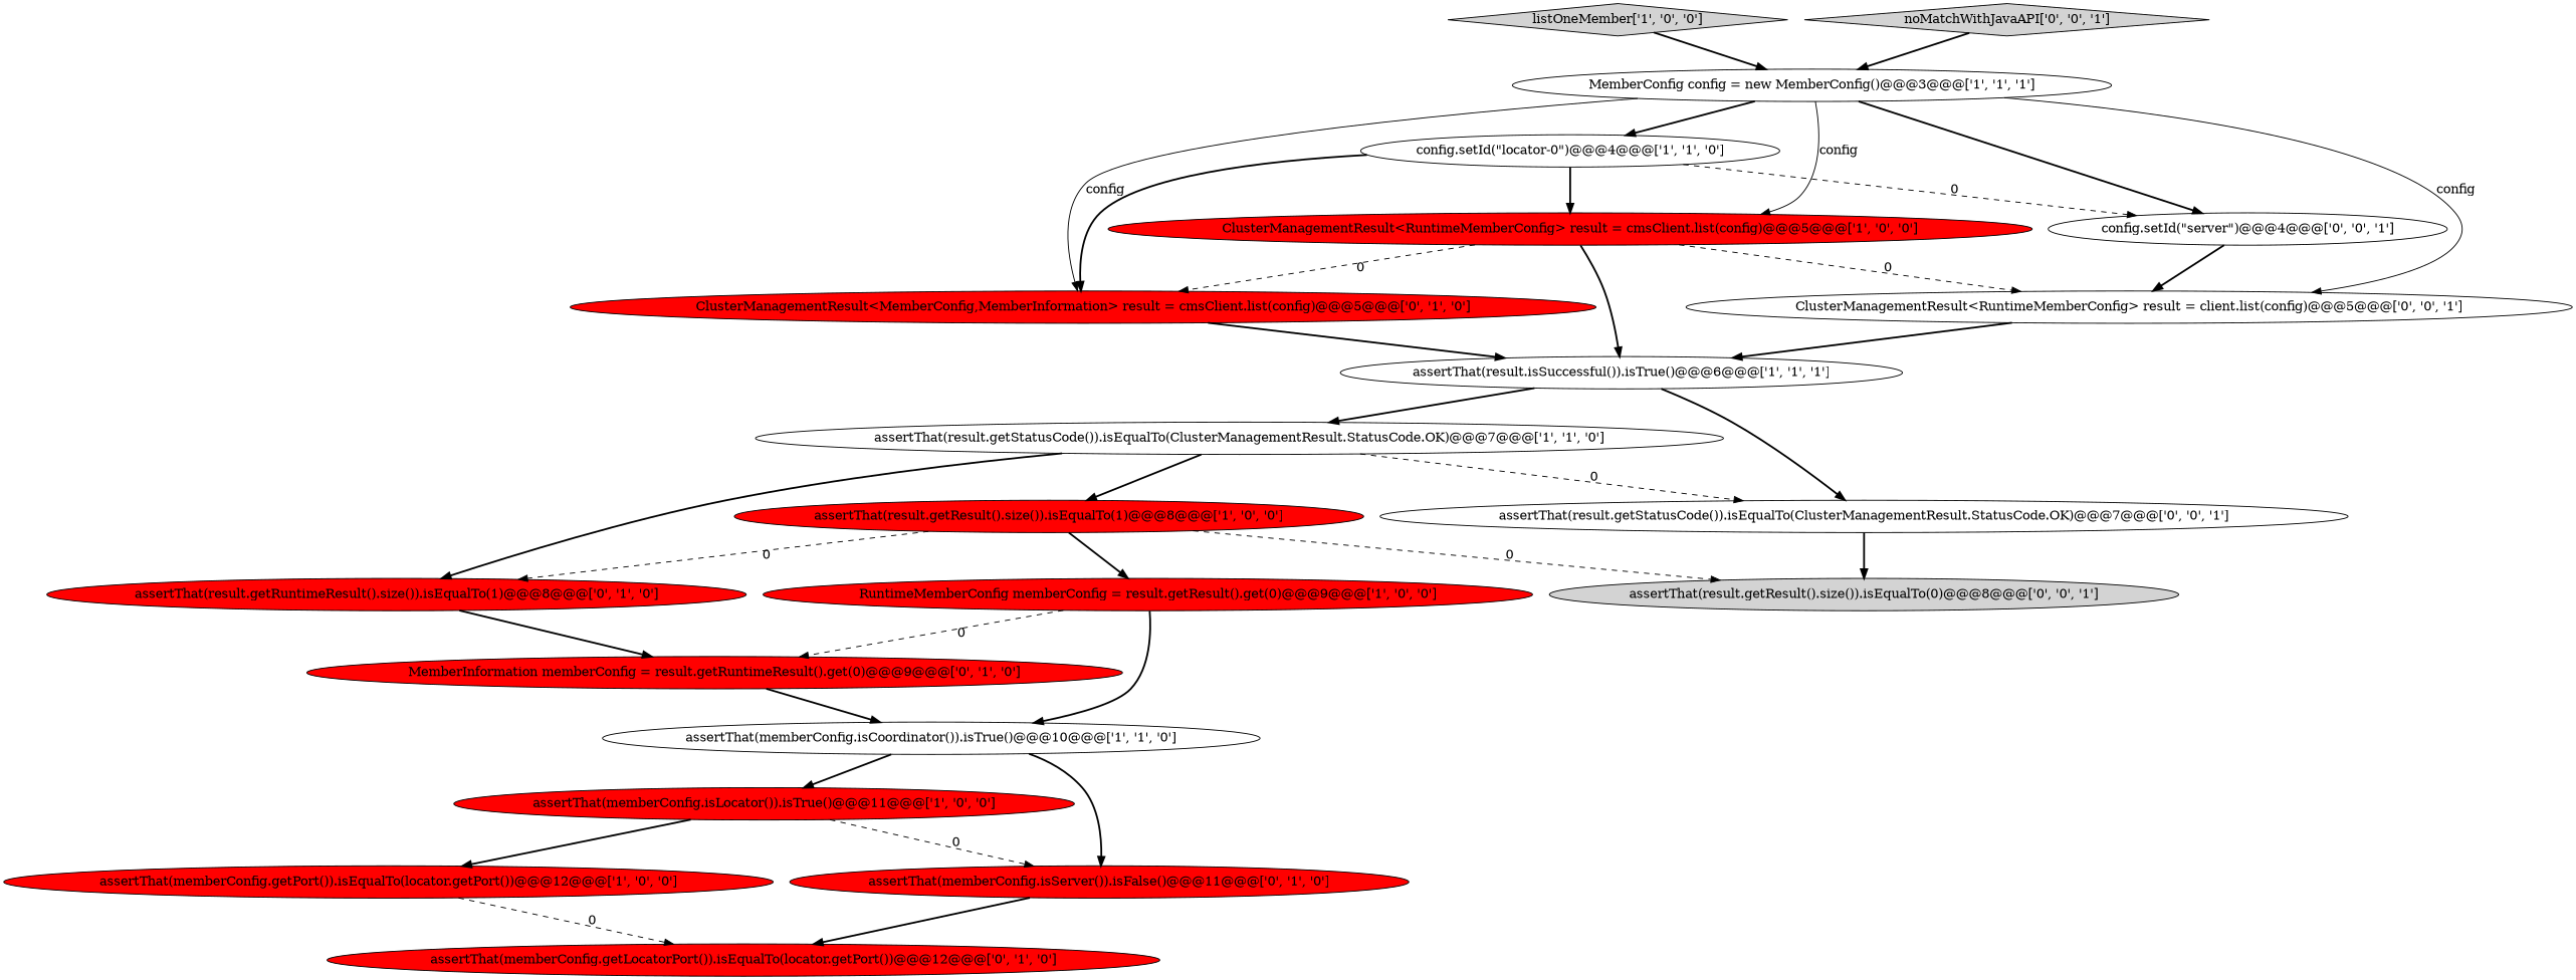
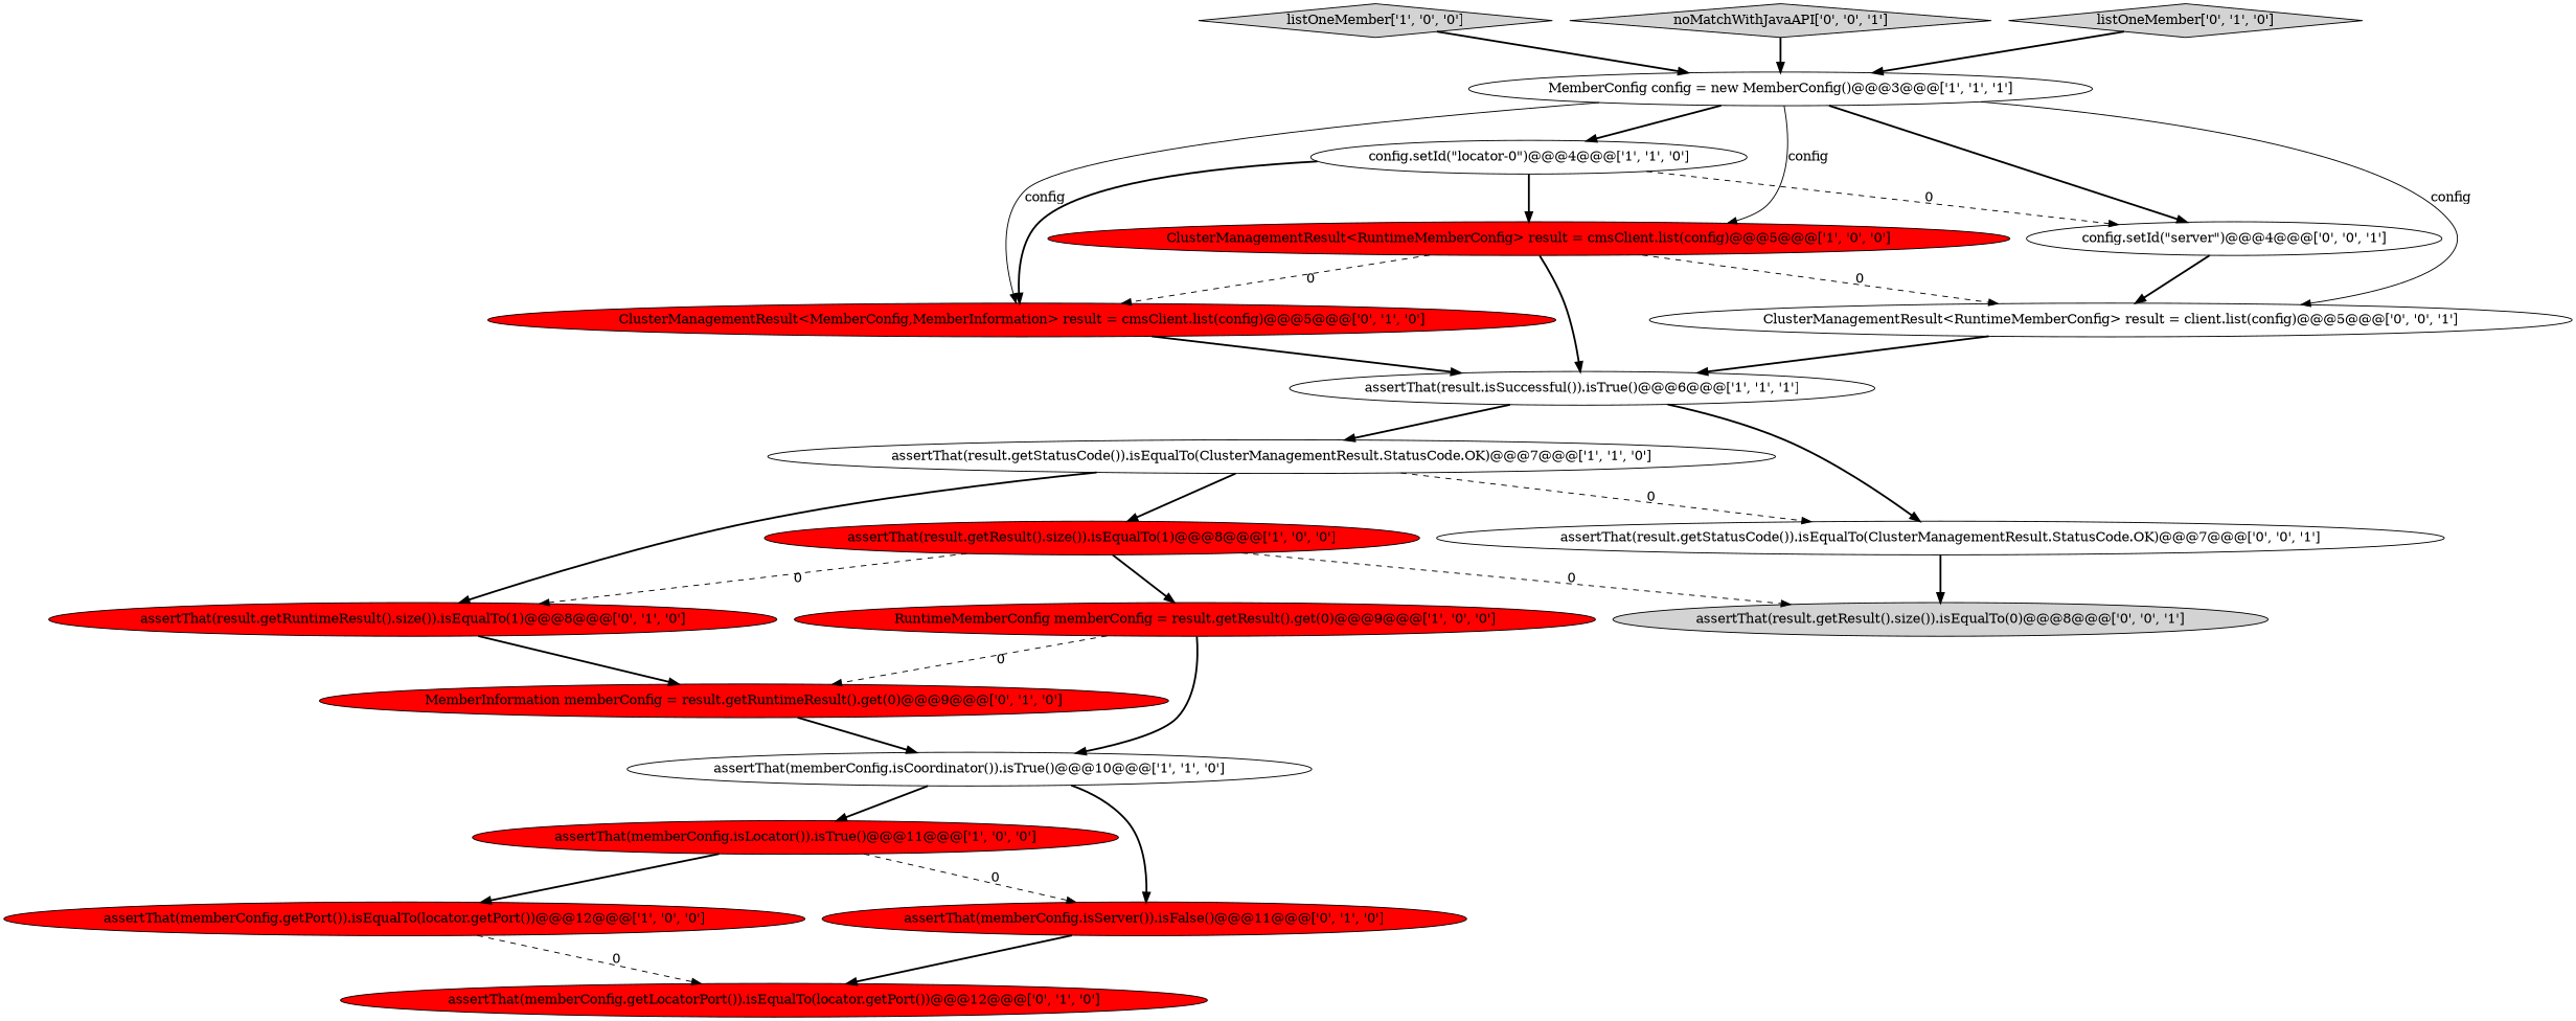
  digraph {
    node [fillcolor=red shape=ellipse style=filled]
    edge [style=bold]
    n1 [label="assertThat(memberConfig.isLocator()).isTrue()@@@11@@@['1', '0', '0']"]
    n2 [label="assertThat(memberConfig.getPort()).isEqualTo(locator.getPort())@@@12@@@['1', '0', '0']"]
    n3 [label="assertThat(memberConfig.isServer()).isFalse()@@@11@@@['0', '1', '0']"]
    n4 [label="ClusterManagementResult<MemberConfig,MemberInformation> result = cmsClient.list(config)@@@5@@@['0', '1', '0']"]
    n5 [fillcolor=white label="assertThat(result.isSuccessful()).isTrue()@@@6@@@['1', '1', '1']"]
    n6 [fillcolor=white label="assertThat(result.getStatusCode()).isEqualTo(ClusterManagementResult.StatusCode.OK)@@@7@@@['1', '1', '0']"]
    n7 [fillcolor=white label="assertThat(result.getStatusCode()).isEqualTo(ClusterManagementResult.StatusCode.OK)@@@7@@@['0', '0', '1']"]
    n8 [label="assertThat(result.getRuntimeResult().size()).isEqualTo(1)@@@8@@@['0', '1', '0']"]
    n9 [label="assertThat(result.getResult().size()).isEqualTo(1)@@@8@@@['1', '0', '0']"]
    n10 [fillcolor=lightgray label="assertThat(result.getResult().size()).isEqualTo(0)@@@8@@@['0', '0', '1']"]
    n11 [fillcolor=white label="MemberConfig config = new MemberConfig()@@@3@@@['1', '1', '1']"]
    n12 [label="ClusterManagementResult<RuntimeMemberConfig> result = cmsClient.list(config)@@@5@@@['1', '0', '0']"]
    n13 [fillcolor=white label="ClusterManagementResult<RuntimeMemberConfig> result = client.list(config)@@@5@@@['0', '0', '1']"]
    n14 [fillcolor=white label="config.setId(\"locator-0\")@@@4@@@['1', '1', '0']"]
    n15 [fillcolor=white label="config.setId(\"server\")@@@4@@@['0', '0', '1']"]
    n16 [label="MemberInformation memberConfig = result.getRuntimeResult().get(0)@@@9@@@['0', '1', '0']"]
    n17 [label="RuntimeMemberConfig memberConfig = result.getResult().get(0)@@@9@@@['1', '0', '0']"]
    n18 [fillcolor=white label="assertThat(memberConfig.isCoordinator()).isTrue()@@@10@@@['1', '1', '0']"]
    n19 [fillcolor=lightgray label="listOneMember['1', '0', '0']" shape=diamond]
    n20 [label="assertThat(memberConfig.getLocatorPort()).isEqualTo(locator.getPort())@@@12@@@['0', '1', '0']"]
    n21 [fillcolor=lightgray label="noMatchWithJavaAPI['0', '0', '1']" shape=diamond]
+   n22 [fillcolor=lightgray label="listOneMember['0', '1', '0']" shape=diamond]
    n1 -> n2
    n1 -> n3 [label=0 style=dashed]
    n2 -> n20 [label=0 style=dashed]
    n3 -> n20
    n4 -> n5
    n5 -> n6
    n5 -> n7
    n6 -> n7 [label=0 style=dashed]
    n6 -> n8
    n6 -> n9
    n7 -> n10
    n8 -> n16
    n9 -> n8 [label=0 style=dashed]
    n9 -> n10 [label=0 style=dashed]
    n9 -> n17
    n11 -> n4 [label=config style=solid]
    n11 -> n12 [label=config style=solid]
    n11 -> n13 [label=config style=solid]
    n11 -> n14
    n11 -> n15
    n12 -> n4 [label=0 style=dashed]
    n12 -> n5
    n12 -> n13 [label=0 style=dashed]
    n13 -> n5
    n14 -> n4
    n14 -> n12
    n14 -> n15 [label=0 style=dashed]
    n15 -> n13
    n16 -> n18
    n17 -> n16 [label=0 style=dashed]
    n17 -> n18
    n18 -> n1
    n18 -> n3
    n19 -> n11
    n21 -> n11
+   n22 -> n11
  }
